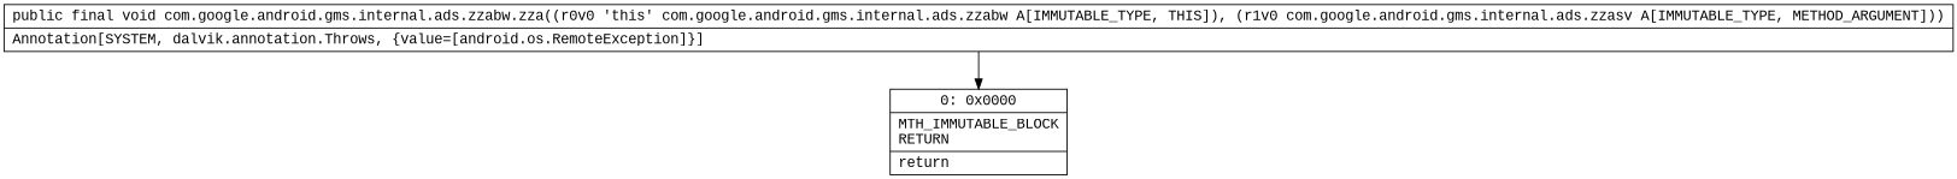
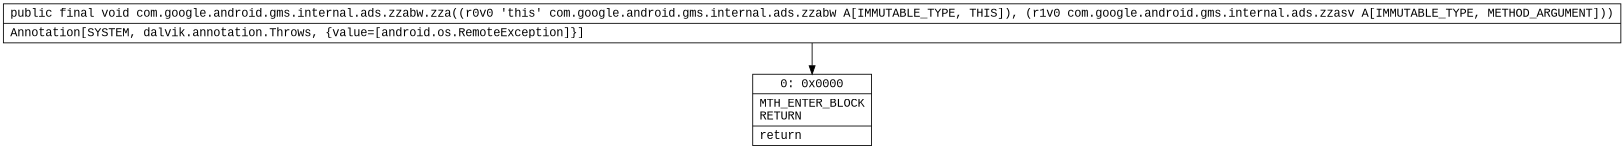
  digraph {
    fontname="Liberation Mono"
    node [shape=record fontname="Liberation Mono"]
-   n1 [label="{0\:\ 0x0000|MTH_IMMUTABLE_BLOCK\lRETURN\l|return\l}"]
+   n1 [label="{0\:\ 0x0000|MTH_ENTER_BLOCK\lRETURN\l|return\l}"]
    n2 [label="{public final void com.google.android.gms.internal.ads.zzabw.zza((r0v0 'this' com.google.android.gms.internal.ads.zzabw A[IMMUTABLE_TYPE, THIS]), (r1v0 com.google.android.gms.internal.ads.zzasv A[IMMUTABLE_TYPE, METHOD_ARGUMENT]))  | Annotation[SYSTEM, dalvik.annotation.Throws, \{value=[android.os.RemoteException]\}]\l}"]
    n2 -> n1 [fontname="Liberation Mono"]
  }
